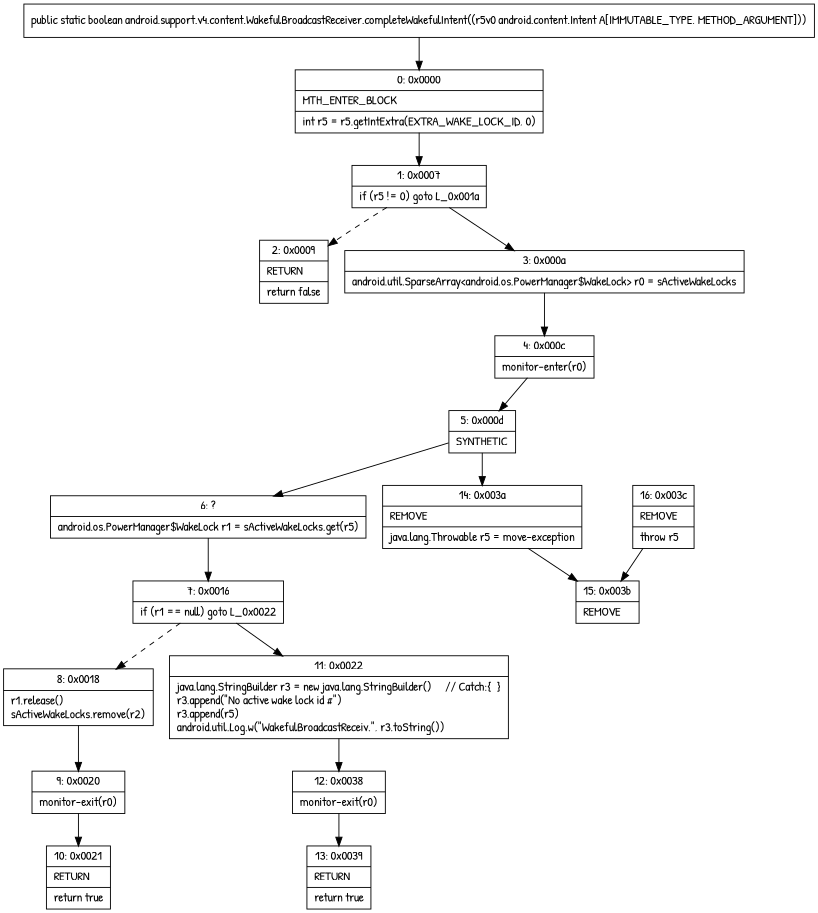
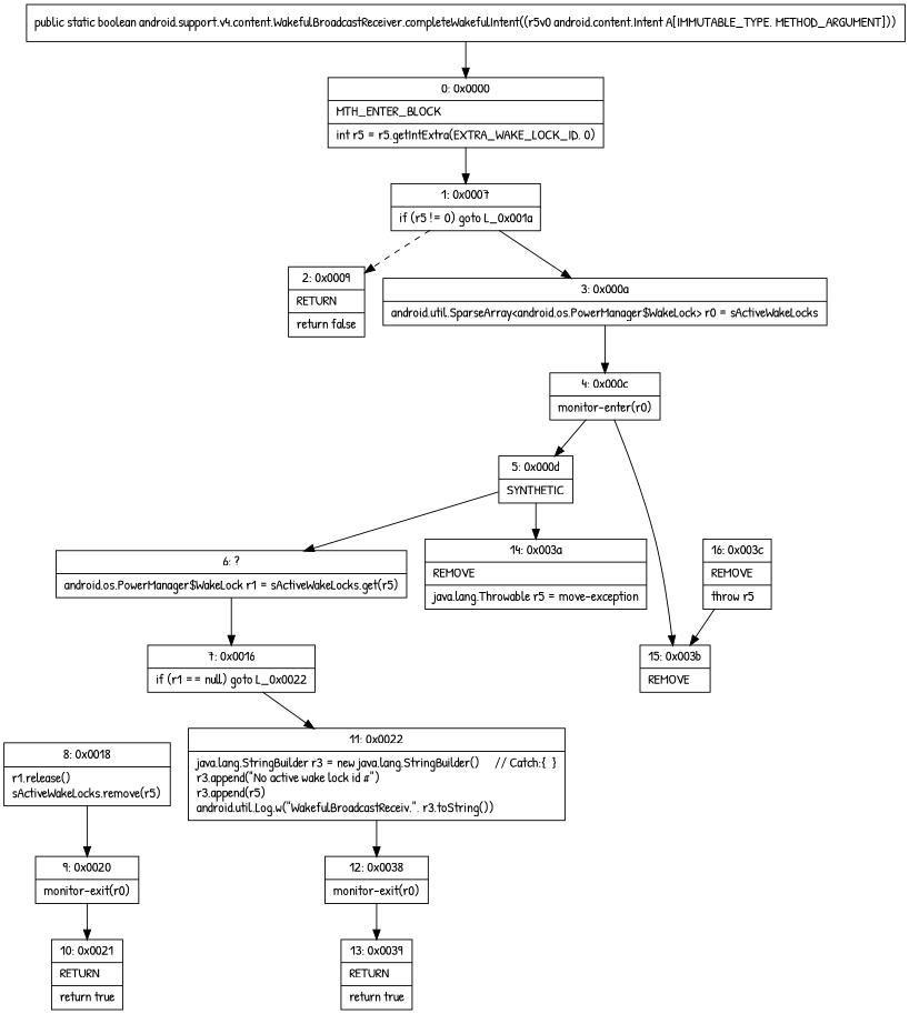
  digraph {
    fontname="Patrick Hand"
    node [fontname="Patrick Hand" shape=record]
    edge [fontname="Patrick Hand"]
    n1 [label="{0\:\ 0x0000|MTH_ENTER_BLOCK\l|int r5 = r5.getIntExtra(EXTRA_WAKE_LOCK_ID, 0)\l}"]
    n2 [label="{1\:\ 0x0007|if (r5 != 0) goto L_0x001a\l}"]
    n3 [label="{2\:\ 0x0009|RETURN\l|return false\l}"]
    n4 [label="{3\:\ 0x000a|android.util.SparseArray\<android.os.PowerManager$WakeLock\> r0 = sActiveWakeLocks\l}"]
    n5 [label="{4\:\ 0x000c|monitor\-enter(r0)\l}"]
    n6 [label="{5\:\ 0x000d|SYNTHETIC\l}"]
    n7 [label="{6\:\ ?|android.os.PowerManager$WakeLock r1 = sActiveWakeLocks.get(r5)\l}"]
    n8 [label="{14\:\ 0x003a|REMOVE\l|java.lang.Throwable r5 = move\-exception\l}"]
    n9 [label="{7\:\ 0x0016|if (r1 == null) goto L_0x0022\l}"]
    n10 [label="{15\:\ 0x003b|REMOVE\l}"]
-   n11 [label="{8\:\ 0x0018|r1.release()\lsActiveWakeLocks.remove(r2)\l}"]
+   n11 [label="{8\:\ 0x0018|r1.release()\lsActiveWakeLocks.remove(r5)\l}"]
    n12 [label="{11\:\ 0x0022|java.lang.StringBuilder r3 = new java.lang.StringBuilder()     \/\/ Catch:\{  \}\lr3.append(\"No active wake lock id #\")\lr3.append(r5)\landroid.util.Log.w(\"WakefulBroadcastReceiv.\", r3.toString())\l}"]
    n13 [label="{9\:\ 0x0020|monitor\-exit(r0)\l}"]
    n14 [label="{12\:\ 0x0038|monitor\-exit(r0)\l}"]
    n15 [label="{10\:\ 0x0021|RETURN\l|return true\l}"]
    n16 [label="{13\:\ 0x0039|RETURN\l|return true\l}"]
    n17 [label="{16\:\ 0x003c|REMOVE\l|throw r5\l}"]
    n18 [label="{public static boolean android.support.v4.content.WakefulBroadcastReceiver.completeWakefulIntent((r5v0 android.content.Intent A[IMMUTABLE_TYPE, METHOD_ARGUMENT])) }"]
    n1 -> n2
    n2 -> n3 [style=dashed]
    n2 -> n4
    n4 -> n5
    n5 -> n6
    n6 -> n7
    n6 -> n8
    n7 -> n9
-   n8 -> n10
-   n9 -> n11 [style=dashed]
+   n5 -> n10
    n9 -> n12
    n11 -> n13
    n12 -> n14
    n13 -> n15
    n14 -> n16
    n17 -> n10
    n18 -> n1
  }
